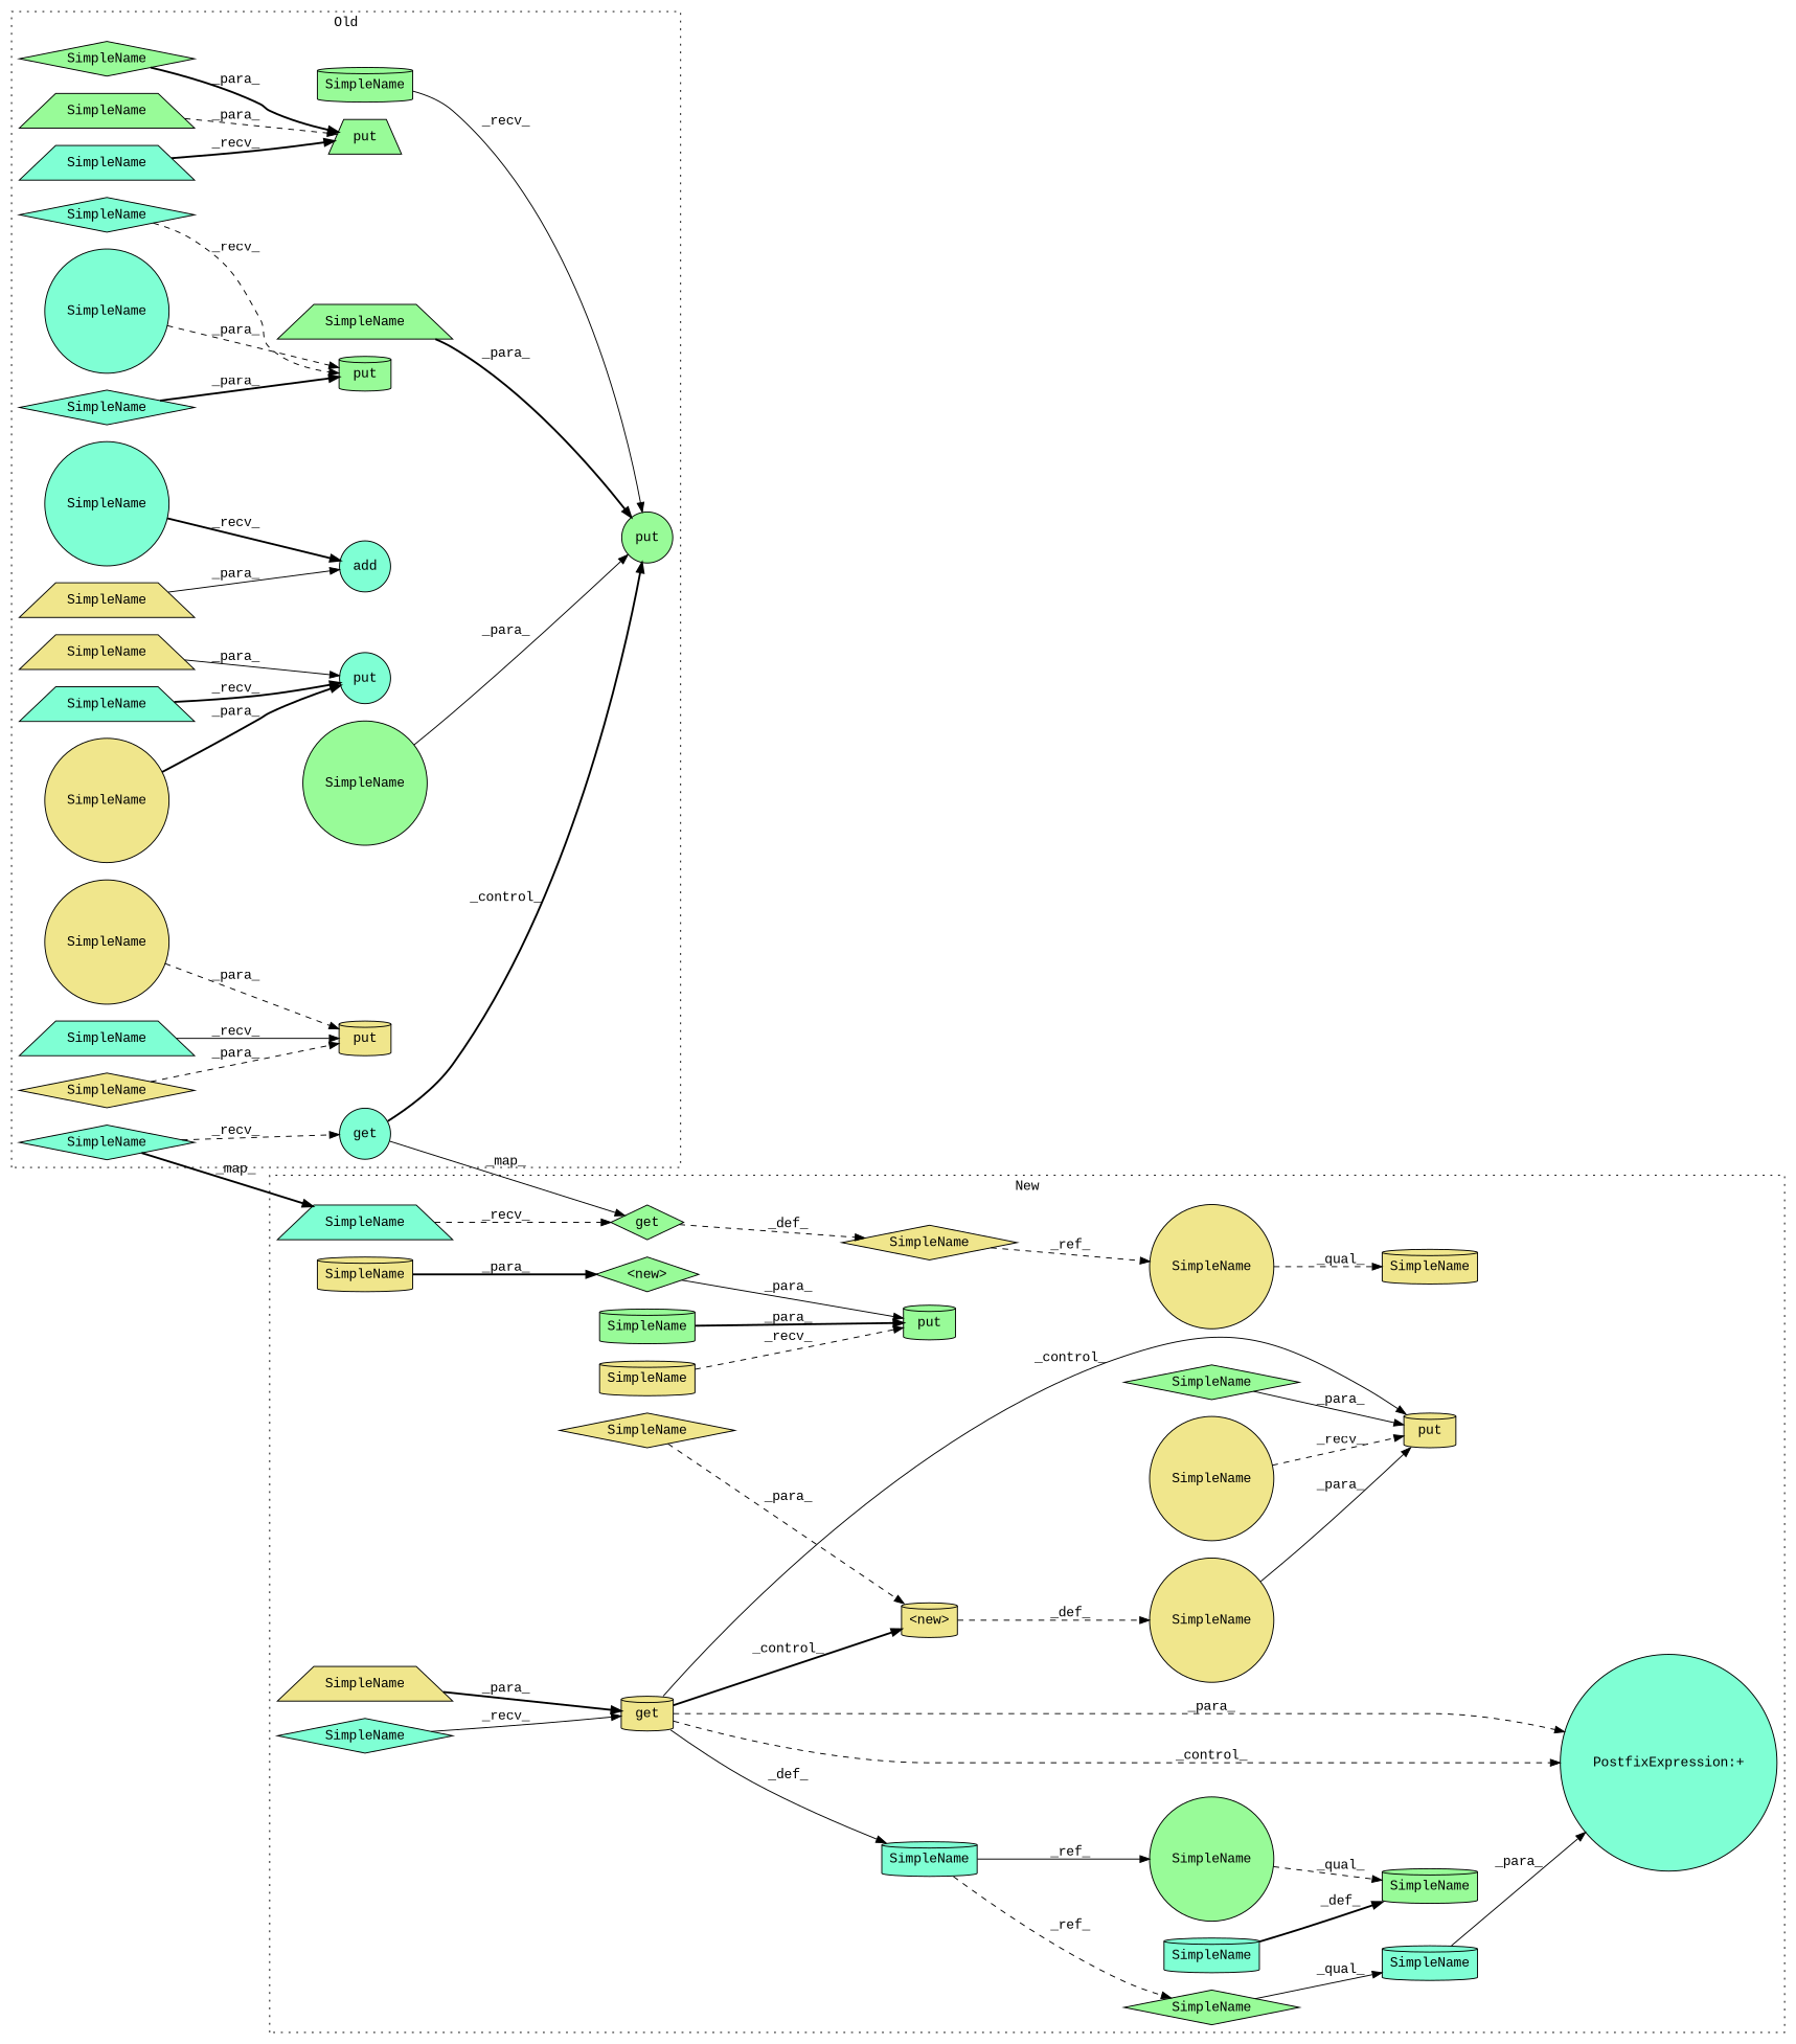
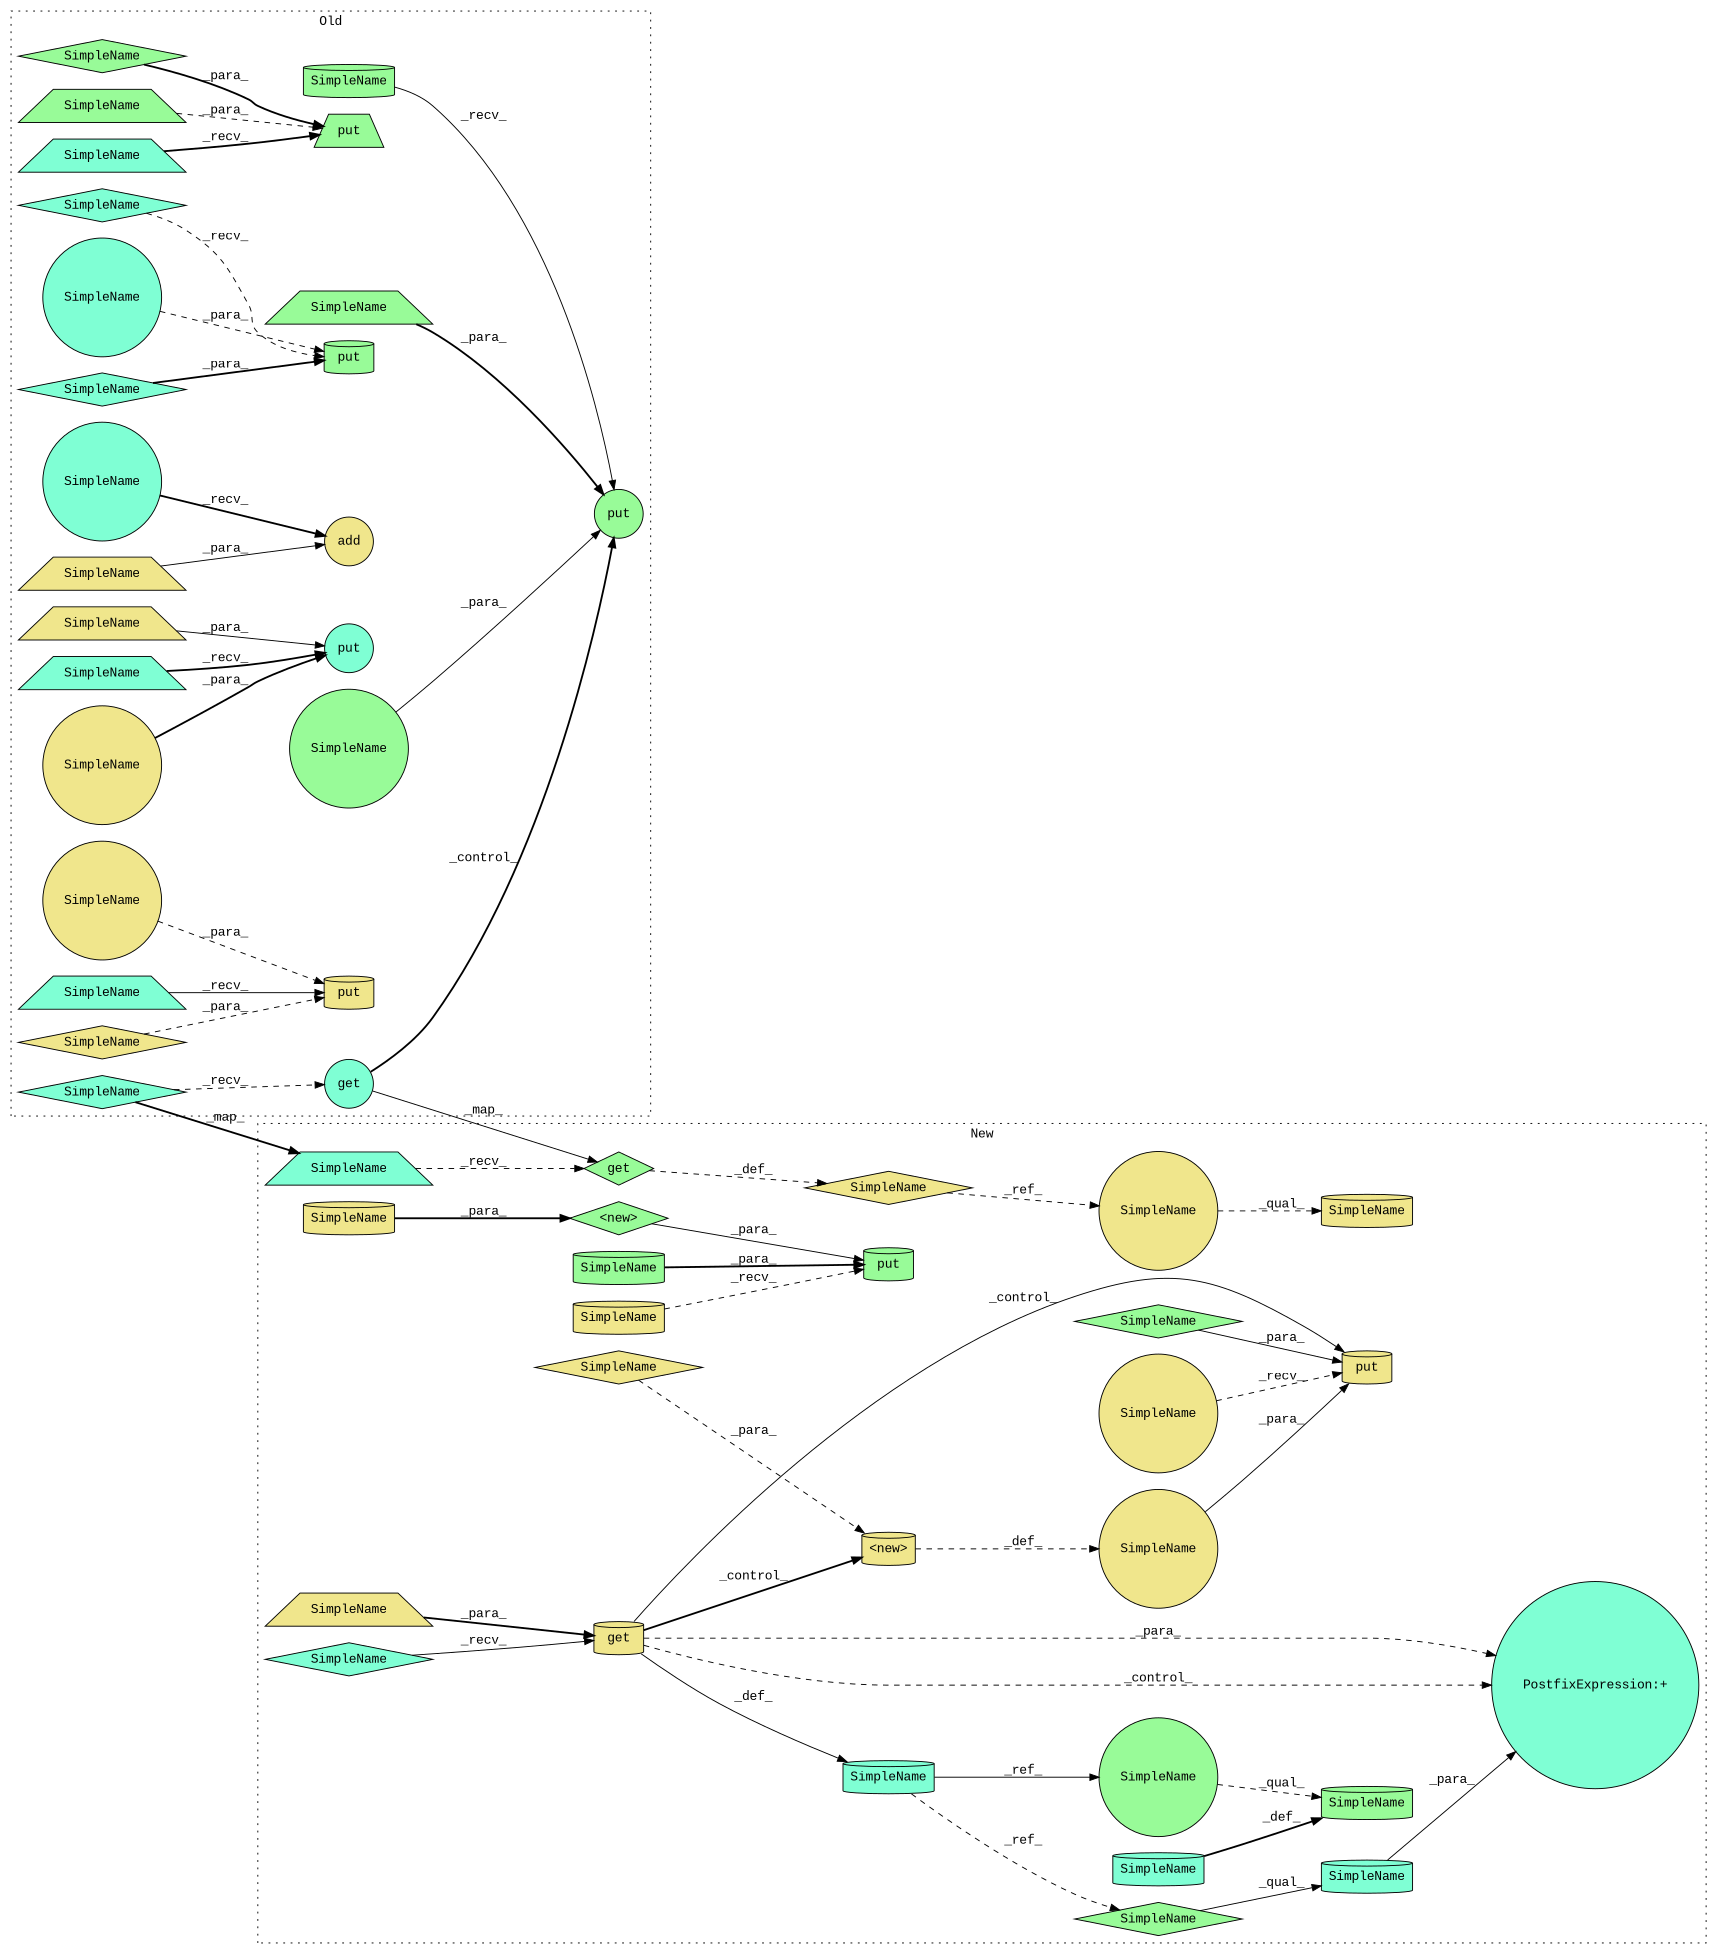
  digraph {
    rankdir=LR
    fontname="Liberation Mono"
    node [a=42 l="4,1" s=8251 shape=cylinder style=filled fillcolor=khaki fontname="Liberation Mono"]
    edge [style=dashed fontname="Liberation Mono"]
    n1 [a=32 label=get s="7795,7802" shape=circle fillcolor=aquamarine]
    n2 [l=12 label=SimpleName s=7782 shape=diamond fillcolor=aquamarine]
-   n3 [a=32 label=add s="8716,8723" shape=circle fillcolor=aquamarine]
+   n3 [a=32 label=add s="8716,8723" shape=circle]
    n4 [l=8 label=SimpleName s=8707 shape=circle fillcolor=aquamarine]
    n5 [a=32 label=put s="7877,7890" shape=circle fillcolor=palegreen]
    n6 [l=12 label=SimpleName s=7864 fillcolor=palegreen]
    n7 [a=32 label=put s="8011,8024" shape=circle fillcolor=aquamarine]
    n8 [l=12 label=SimpleName s=7998 shape=trapezium fillcolor=aquamarine]
    n9 [a=32 label=put s="8373,8386" shape=trapezium fillcolor=palegreen]
    n10 [l=12 label=SimpleName s=8360 shape=trapezium fillcolor=aquamarine]
    n11 [a=32 label=put s="7583,7596" fillcolor=palegreen]
    n12 [l=12 label=SimpleName s=7570 shape=diamond fillcolor=aquamarine]
    n13 [a=32 label=put s="7618,7631"]
    n14 [l=12 label=SimpleName s=7605 shape=trapezium fillcolor=aquamarine]
    n15 [l=4 label=SimpleName s=8382 shape=diamond fillcolor=palegreen]
    n16 [l=4 label=SimpleName s=7592 shape=diamond fillcolor=aquamarine]
    n17 [l=4 label=SimpleName s=7886 shape=trapezium fillcolor=palegreen]
    n18 [l=4 label=SimpleName s=8020 shape=circle]
    n19 [l=4 label=SimpleName s=7627 shape=circle]
    n20 [l=3 label=SimpleName s=7587 shape=circle fillcolor=aquamarine]
    n21 [l=3 label=SimpleName s=8015 shape=trapezium]
    n22 [l=3 label=SimpleName s=8377 shape=trapezium fillcolor=palegreen]
    n23 [l=3 label=SimpleName s=7622 shape=diamond]
    n24 [l=3 label=SimpleName s=8720 shape=trapezium]
    n25 [l=3 label=SimpleName s=7881 shape=circle fillcolor=palegreen]
    n26 [a=32 label=get s="8235,8242" shape=diamond fillcolor=palegreen]
    n27 [l=12 label=SimpleName s=8222 shape=trapezium fillcolor=aquamarine]
    n28 [l=7 label=SimpleName s=8212 shape=diamond]
    n29 [l=13 label=SimpleName]
    n30 [a=32 label=get s="7833,7840"]
    n31 [l=7 label=SimpleName s=7810 fillcolor=aquamarine]
    n32 [l=12 label=SimpleName s=8105 fillcolor=palegreen]
    n33 [l=13 label=SimpleName s=7961 fillcolor=aquamarine]
    n34 [a=37 l=2 label="PostfixExpression:+" s=7974 shape=circle fillcolor=aquamarine]
    n35 [l=12 label=SimpleName s=7820 shape=diamond fillcolor=aquamarine]
    n36 [a=14 l="18,1" label="<new>" s="7912,7934"]
    n37 [l=7 label=SimpleName s=7902 shape=circle]
    n38 [a=32 label=put s="7893,7935"]
    n39 [l=12 label=SimpleName s=7880 shape=circle]
    n40 [a=14 l="18,1" label="<new>" s="7624,7646" shape=diamond fillcolor=palegreen]
    n41 [a=32 label=put s="7615,7647" fillcolor=palegreen]
    n42 [l=12 label=SimpleName s=7602]
    n43 [l=4 label=SimpleName s=7930 shape=diamond]
    n44 [l=4 label=SimpleName s=7642]
    n45 [l=4 label=SimpleName s=8120 fillcolor=aquamarine]
    n46 [l=7 label=SimpleName s=8105 shape=circle fillcolor=palegreen]
    n47 [l=7 label=SimpleName s=7961 shape=diamond fillcolor=palegreen]
    n48 [l=7 label=SimpleName shape=circle]
    n49 [l=3 label=SimpleName s=7837 shape=trapezium]
    n50 [l=3 label=SimpleName s=7619 fillcolor=palegreen]
    n51 [l=3 label=SimpleName s=7897 shape=diamond fillcolor=palegreen]
    subgraph cluster_1 {
      label=Old
      style=dotted
      n1
      n2
      n3
      n4
      n5
      n6
      n7
      n8
      n9
      n10
      n11
      n12
      n13
      n14
      n15
      n16
      n17
      n18
      n19
      n20
      n21
      n22
      n23
      n24
      n25
    }
    subgraph cluster_2 {
      label=New
      style=dotted
      n26
      n27
      n28
      n29
      n30
      n31
      n32
      n33
      n34
      n35
      n36
      n37
      n38
      n39
      n40
      n41
      n42
      n43
      n44
      n45
      n46
      n47
      n48
      n49
      n50
      n51
    }
    n1 -> n5 [label=_control_ style=bold]
    n1 -> n26 [label=_map_ style=solid]
    n2 -> n1 [label=_recv_]
    n2 -> n27 [label=_map_ style=bold]
    n4 -> n3 [label=_recv_ style=bold]
    n6 -> n5 [label=_recv_ style=solid]
    n8 -> n7 [label=_recv_ style=bold]
    n10 -> n9 [label=_recv_ style=bold]
    n12 -> n11 [label=_recv_]
    n14 -> n13 [label=_recv_ style=solid]
    n15 -> n9 [label=_para_ style=bold]
    n16 -> n11 [label=_para_ style=bold]
    n17 -> n5 [label=_para_ style=bold]
    n18 -> n7 [label=_para_ style=bold]
    n19 -> n13 [label=_para_]
    n20 -> n11 [label=_para_]
    n21 -> n7 [label=_para_ style=solid]
    n22 -> n9 [label=_para_]
    n23 -> n13 [label=_para_]
    n24 -> n3 [label=_para_ style=solid]
    n25 -> n5 [label=_para_ style=solid]
    n26 -> n28 [label=_def_]
    n27 -> n26 [label=_recv_]
    n28 -> n48 [label=_ref_]
    n30 -> n31 [label=_def_ style=solid]
    n30 -> n34 [label=_control_]
    n30 -> n34 [label=_para_]
    n30 -> n36 [label=_control_ style=bold]
    n30 -> n38 [label=_control_ style=solid]
    n31 -> n46 [label=_ref_ style=solid]
    n31 -> n47 [label=_ref_]
    n33 -> n34 [label=_para_ style=solid]
    n35 -> n30 [label=_recv_ style=solid]
    n36 -> n37 [label=_def_]
    n37 -> n38 [label=_para_ style=solid]
    n39 -> n38 [label=_recv_]
    n40 -> n41 [label=_para_ style=solid]
    n42 -> n41 [label=_recv_]
    n43 -> n36 [label=_para_]
    n44 -> n40 [label=_para_ style=bold]
    n45 -> n32 [label=_def_ style=bold]
    n46 -> n32 [label=_qual_]
    n47 -> n33 [label=_qual_ style=solid]
    n48 -> n29 [label=_qual_]
    n49 -> n30 [label=_para_ style=bold]
    n50 -> n41 [label=_para_ style=bold]
    n51 -> n38 [label=_para_ style=solid]
  }
